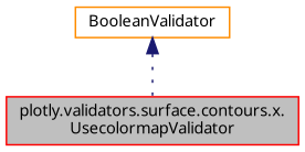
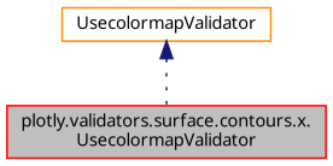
  digraph {
    fontname="Noto Sans"
    node [fontname="Noto Sans" fontsize=10 shape=record style=filled]
    n1 [color=red fillcolor=grey75 fontcolor=black height=0.2 label="plotly.validators.surface.contours.x.\lUsecolormapValidator" width=0.4]
-   n2 [color=darkorange fillcolor=white height=0.2 label=BooleanValidator width=0.4]
+   n2 [color=darkorange fillcolor=white height=0.2 label=UsecolormapValidator width=0.4]
    n2 -> n1 [color=midnightblue dir=back fontname="Noto Sans" fontsize=10 labelfontname=Helvetica labelfontsize=10 style=dotted]
  }
